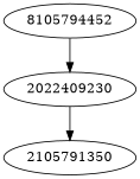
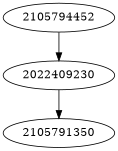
  strict digraph {
-   2105794452 [label=8105794452]
+   2105794452
    2022409230
    2105791350
    2105794452 -> 2022409230
    2022409230 -> 2105791350
  }
